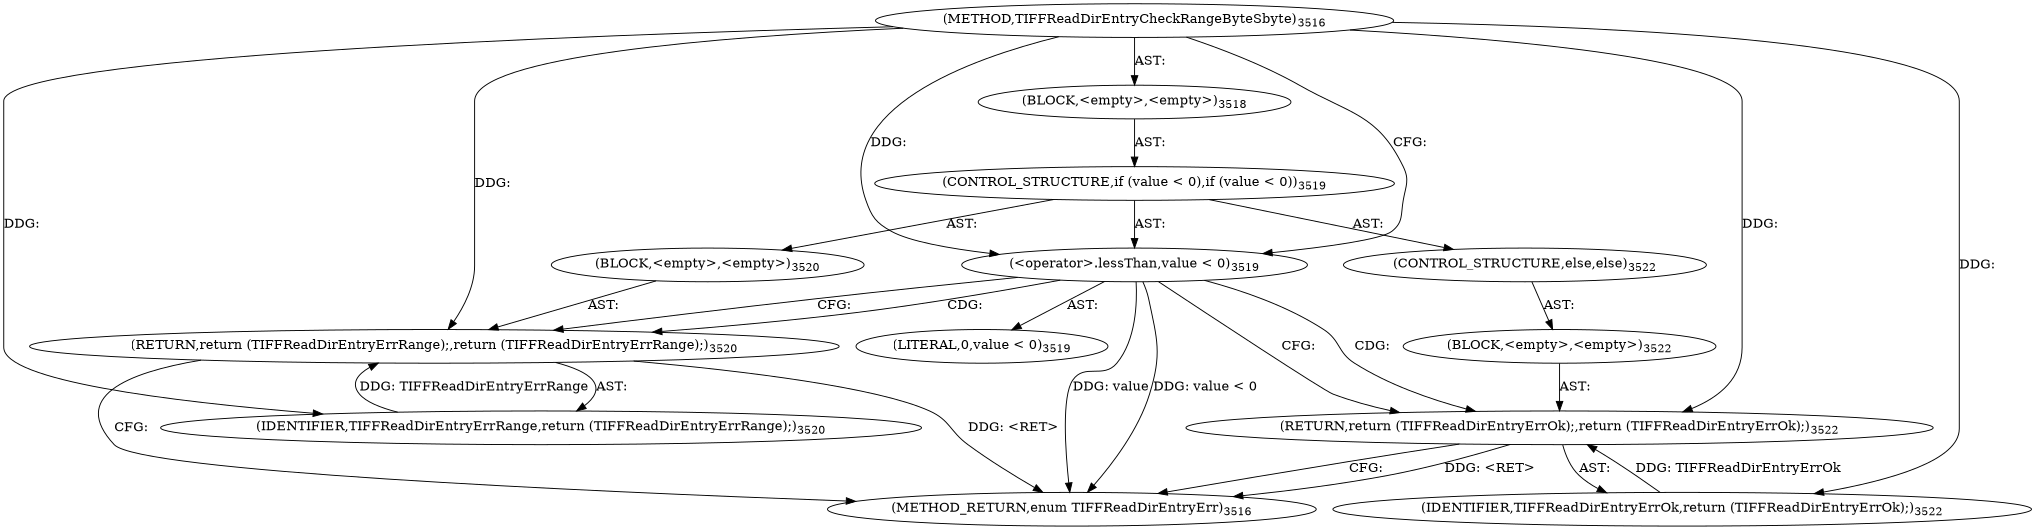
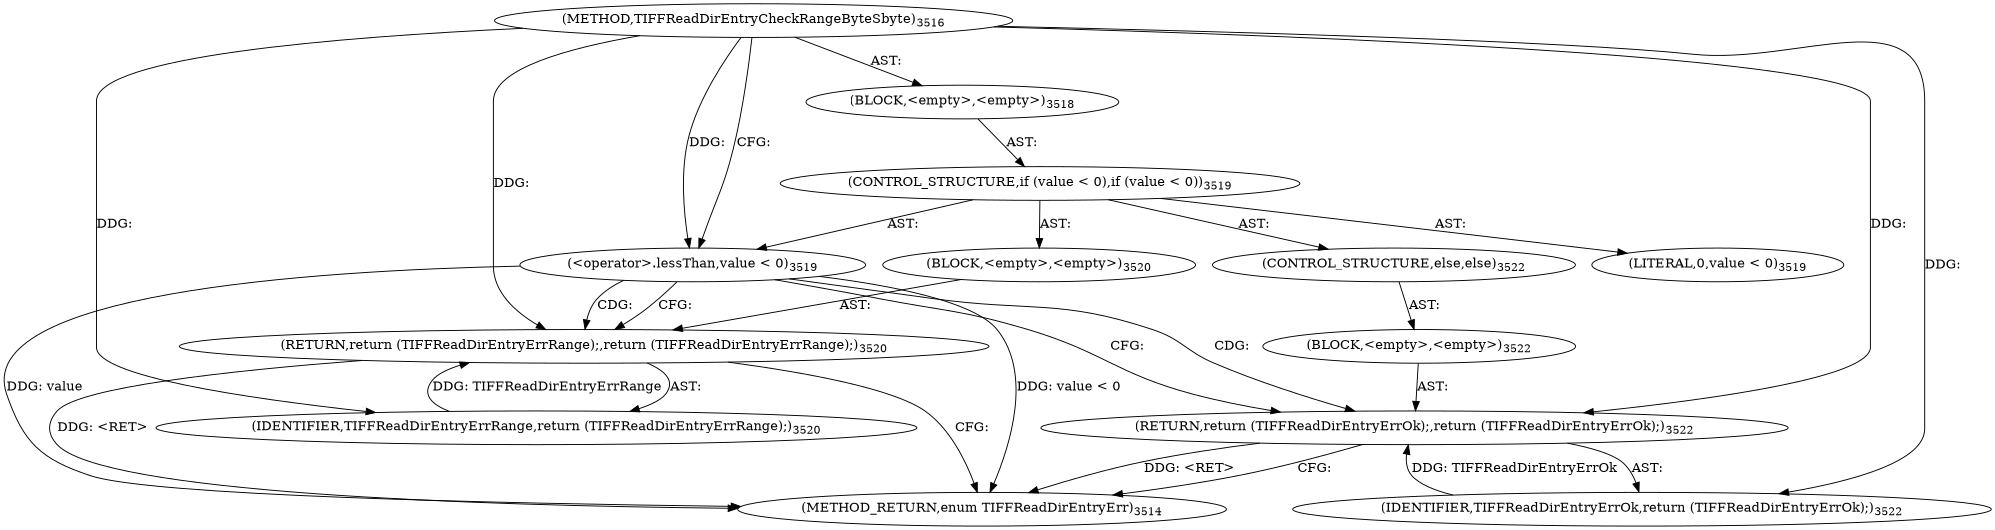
  digraph {
    n1 [label=<(METHOD,TIFFReadDirEntryCheckRangeByteSbyte)<SUB>3516</SUB>>]
    n2 [label=<(BLOCK,&lt;empty&gt;,&lt;empty&gt;)<SUB>3518</SUB>>]
    n3 [label=<(&lt;operator&gt;.lessThan,value &lt; 0)<SUB>3519</SUB>>]
    n4 [label=<(RETURN,return (TIFFReadDirEntryErrRange);,return (TIFFReadDirEntryErrRange);)<SUB>3520</SUB>>]
    n5 [label=<(IDENTIFIER,TIFFReadDirEntryErrRange,return (TIFFReadDirEntryErrRange);)<SUB>3520</SUB>>]
    n6 [label=<(RETURN,return (TIFFReadDirEntryErrOk);,return (TIFFReadDirEntryErrOk);)<SUB>3522</SUB>>]
    n7 [label=<(IDENTIFIER,TIFFReadDirEntryErrOk,return (TIFFReadDirEntryErrOk);)<SUB>3522</SUB>>]
    n8 [label=<(CONTROL_STRUCTURE,if (value &lt; 0),if (value &lt; 0))<SUB>3519</SUB>>]
-   n9 [label=<(METHOD_RETURN,enum TIFFReadDirEntryErr)<SUB>3516</SUB>>]
+   n9 [label=<(METHOD_RETURN,enum TIFFReadDirEntryErr)<SUB>3514</SUB>>]
    n10 [label=<(LITERAL,0,value &lt; 0)<SUB>3519</SUB>>]
    n11 [label=<(BLOCK,&lt;empty&gt;,&lt;empty&gt;)<SUB>3520</SUB>>]
    n12 [label=<(CONTROL_STRUCTURE,else,else)<SUB>3522</SUB>>]
    n13 [label=<(BLOCK,&lt;empty&gt;,&lt;empty&gt;)<SUB>3522</SUB>>]
    n1 -> n2 [label="AST: "]
    n1 -> n3 [label="CFG: "]
    n1 -> n3 [label="DDG: "]
    n1 -> n4 [label="DDG: "]
    n1 -> n5 [label="DDG: "]
    n1 -> n6 [label="DDG: "]
    n1 -> n7 [label="DDG: "]
    n2 -> n8 [label="AST: "]
    n3 -> n4 [label="CFG: "]
    n3 -> n4 [label="CDG: "]
    n3 -> n6 [label="CFG: "]
    n3 -> n6 [label="CDG: "]
    n3 -> n9 [label="DDG: value"]
    n3 -> n9 [label="DDG: value &lt; 0"]
-   n3 -> n10 [label="AST: "]
+   n8 -> n10 [label="AST: "]
    n4 -> n5 [label="AST: "]
    n4 -> n9 [label="CFG: "]
    n4 -> n9 [label="DDG: &lt;RET&gt;"]
    n5 -> n4 [label="DDG: TIFFReadDirEntryErrRange"]
    n6 -> n7 [label="AST: "]
    n6 -> n9 [label="CFG: "]
    n6 -> n9 [label="DDG: &lt;RET&gt;"]
    n7 -> n6 [label="DDG: TIFFReadDirEntryErrOk"]
    n8 -> n3 [label="AST: "]
    n8 -> n11 [label="AST: "]
    n8 -> n12 [label="AST: "]
    n11 -> n4 [label="AST: "]
    n12 -> n13 [label="AST: "]
    n13 -> n6 [label="AST: "]
  }
